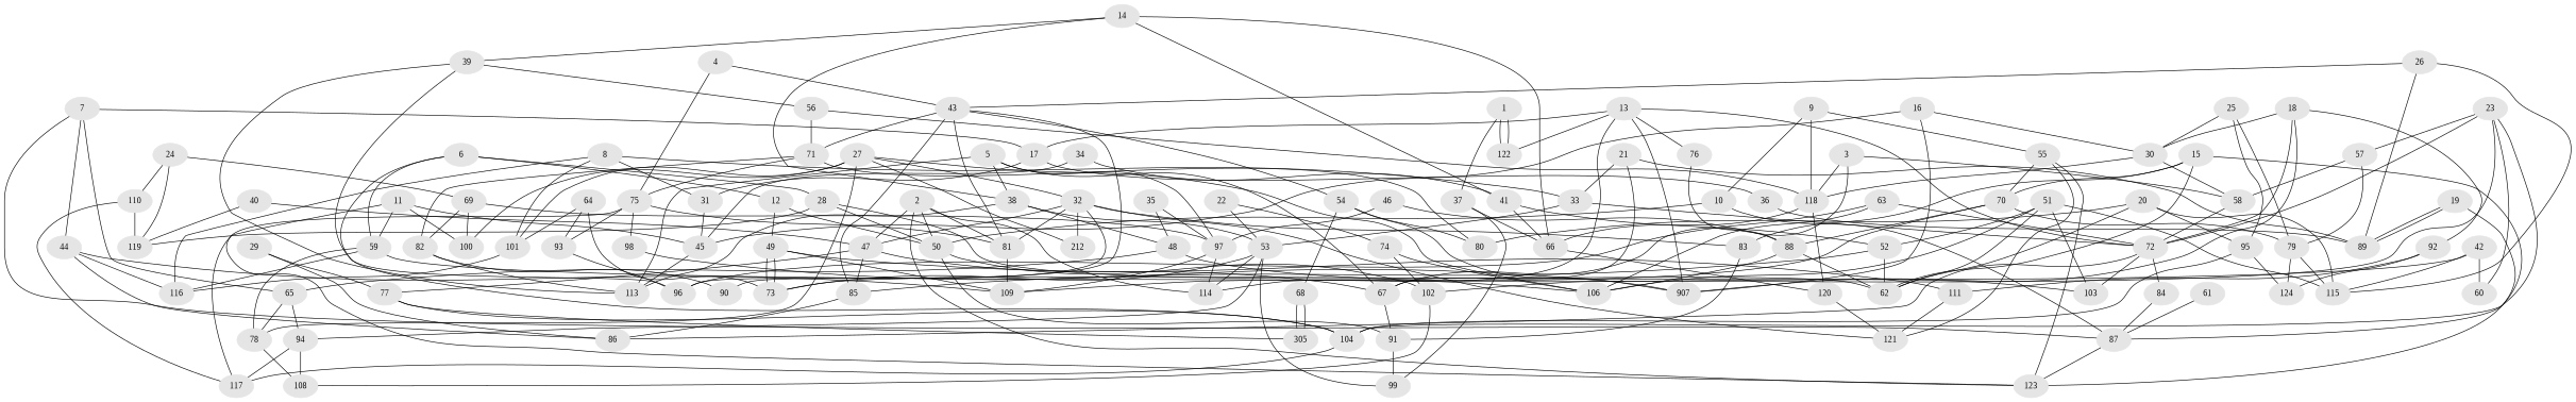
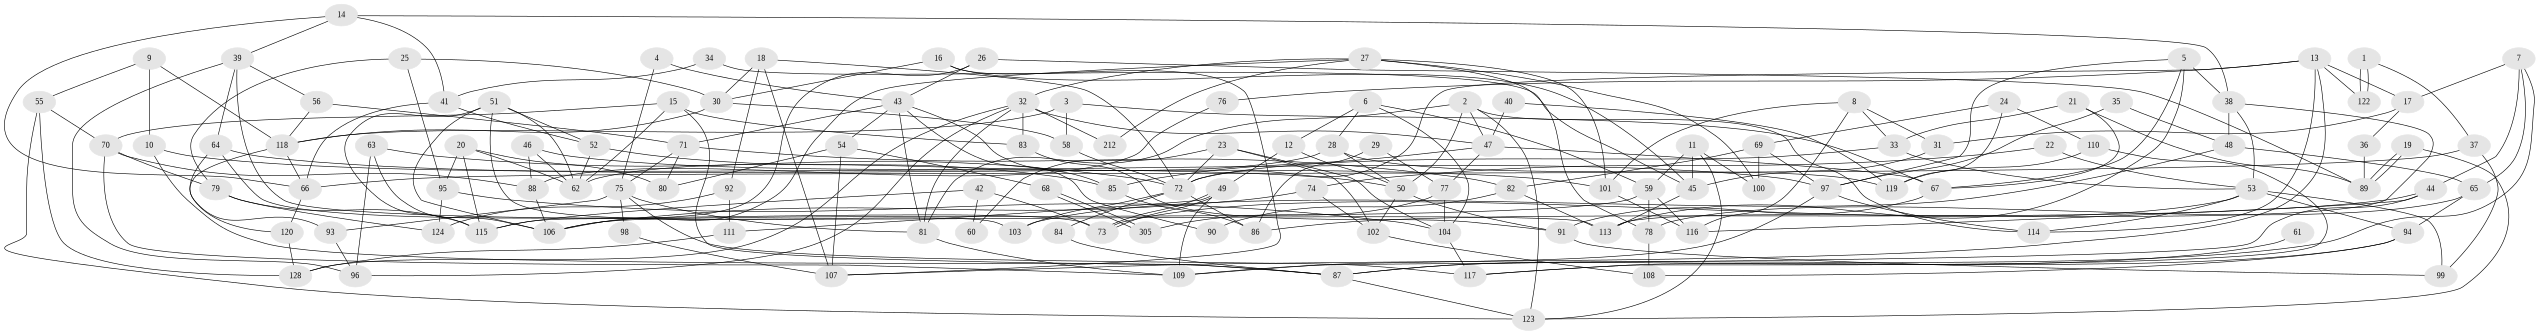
  graph {
    fontname="Liberation Serif"
    node [color=gray90 fontname="Liberation Serif" style=filled]
    edge [fontname="Liberation Serif"]
    1
    37
    122
    66
    99
    2
    47
    50
    81
    114
    123
    67
    77
    85
    102
    91
    109
    3
    58
    118
    72
    120
    4
    43
    75
    54
    71
    90
    93
    98
    117
    5
    38
    97
    113
    53
    48
    6
    12
    28
    59
    104
    49
    62
    119
    116
    78
    106
    7
    17
    44
    65
    87
    31
    36
    86
    94
    8
    33
    101
    45
    9
    10
    55
    70
-   121
+   121 [label=128]
    11
    100
    23
-   57
    60
    73
    111
    13
    76
-   107 [label=907]
+   107
    103
    84
    88
    14
    39
    41
    96
    56
    64
    52
    15
    83
    79
    16
    30
    89
    18
    92
    124
    19
    20
    80
    95
    115
    21
    22
    74
    108
    24
    69
    110
    82
    25
    26
    27
    32
    n113 [label=212]
    29
    n115 [label=305]
    34
    35
    40
    42
    68
    46
    51
    61
    63
    1 -- 37
    1 -- 122
    1 -- 122
    37 -- 66
    37 -- 99
    66 -- 120
    2 -- 47
    2 -- 50
    2 -- 81
    2 -- 114
    2 -- 123
    47 -- 67
    47 -- 77
    47 -- 85
    50 -- 102
    50 -- 91
    81 -- 109
    67 -- 91
    77 -- 104
    77 -- n115
    85 -- 86
    102 -- 108
    91 -- 99
    3 -- 67
    3 -- 58
    3 -- 118
    58 -- 72
    118 -- 66
    118 -- 120
    72 -- 86
    72 -- 103
    72 -- 84
    120 -- 121
    4 -- 43
    4 -- 75
    43 -- 81
    43 -- 85
    43 -- 54
    43 -- 71
    43 -- 90
    75 -- 81
    75 -- 93
    75 -- 98
    75 -- 117
    54 -- 107
    54 -- 80
    54 -- 68
    71 -- 75
    71 -- 80
    71 -- 82
    93 -- 96
    98 -- 107
    5 -- 67
    5 -- 38
    5 -- 97
    5 -- 113
    38 -- 113
    38 -- 53
    38 -- 48
    97 -- 114
    97 -- 109
    53 -- 99
    53 -- 114
    53 -- 94
    53 -- 73
    48 -- 65
    48 -- 103
    6 -- 12
    6 -- 28
    6 -- 59
    6 -- 104
    12 -- 50
    12 -- 49
    28 -- 50
    28 -- 62
    28 -- 119
    59 -- 116
    59 -- 78
    59 -- 106
    104 -- 117
    49 -- 109
    49 -- 73
    49 -- 73
    49 -- 111
    78 -- 108
    7 -- 17
    7 -- 44
    7 -- 65
    7 -- 87
    17 -- 31
    17 -- 36
    44 -- 109
    44 -- 116
    44 -- 86
    65 -- 78
    65 -- 94
    87 -- 123
    31 -- 45
    36 -- 89
    94 -- 117
    94 -- 108
    8 -- 116
    8 -- 31
    8 -- 33
    8 -- 101
    33 -- 72
    33 -- 53
    101 -- 116
    45 -- 113
    9 -- 118
    9 -- 10
    9 -- 55
    10 -- 50
    10 -- 87
    55 -- 123
    55 -- 70
    55 -- 121
    70 -- 109
    70 -- 88
    70 -- 79
    11 -- 123
    11 -- 59
    11 -- 45
    11 -- 100
    23 -- 102
    23 -- 72
    23 -- 104
-   23 -- 57
    23 -- 60
-   57 -- 58
-   57 -- 79
    111 -- 121
    13 -- 122
    13 -- 114
    13 -- 72
    13 -- 17
    13 -- 76
    13 -- 107
    76 -- 88
    84 -- 87
    88 -- 106
    14 -- 66
    14 -- 38
    14 -- 39
    14 -- 41
    39 -- 113
    39 -- 96
    39 -- 56
+   39 -- 64
    41 -- 66
    41 -- 52
    56 -- 118
    56 -- 71
    64 -- 93
    64 -- 101
    64 -- 73
    52 -- 85
    52 -- 62
    15 -- 62
    15 -- 87
    15 -- 70
    15 -- 83
    83 -- 91
    79 -- 124
    79 -- 115
    16 -- 45
    16 -- 107
    16 -- 30
    30 -- 58
    30 -- 118
    18 -- 72
    18 -- 107
    18 -- 30
    18 -- 92
    92 -- 111
    92 -- 124
    19 -- 123
    19 -- 89
    19 -- 89
    20 -- 62
    20 -- 80
    20 -- 95
    20 -- 115
    95 -- 104
    95 -- 124
    21 -- 67
    21 -- 33
    21 -- 89
    22 -- 53
    22 -- 74
    74 -- 102
    74 -- 106
    24 -- 119
    24 -- 69
    24 -- 110
    69 -- 97
    69 -- 100
    69 -- 82
    110 -- 117
    110 -- 119
    82 -- 90
    82 -- 113
    25 -- 79
    25 -- 30
    25 -- 95
    26 -- 43
    26 -- 89
    26 -- 115
    27 -- 78
    27 -- 106
    27 -- 101
    27 -- 100
    27 -- 32
    27 -- n113
    32 -- 47
    32 -- 81
    32 -- 121
    32 -- 96
    32 -- 83
    32 -- n113
    29 -- 77
    29 -- 86
    34 -- 45
    34 -- 41
    35 -- 97
    35 -- 48
    40 -- 47
    40 -- 119
    42 -- 60
    42 -- 73
    42 -- 115
    68 -- n115
    68 -- n115
    46 -- 97
-   88 -- 62
+   46 -- 62
    46 -- 88
    51 -- 62
    51 -- 106
    51 -- 103
    51 -- 52
    51 -- 115
    61 -- 87
    63 -- 72
    63 -- 106
    63 -- 96
  }
